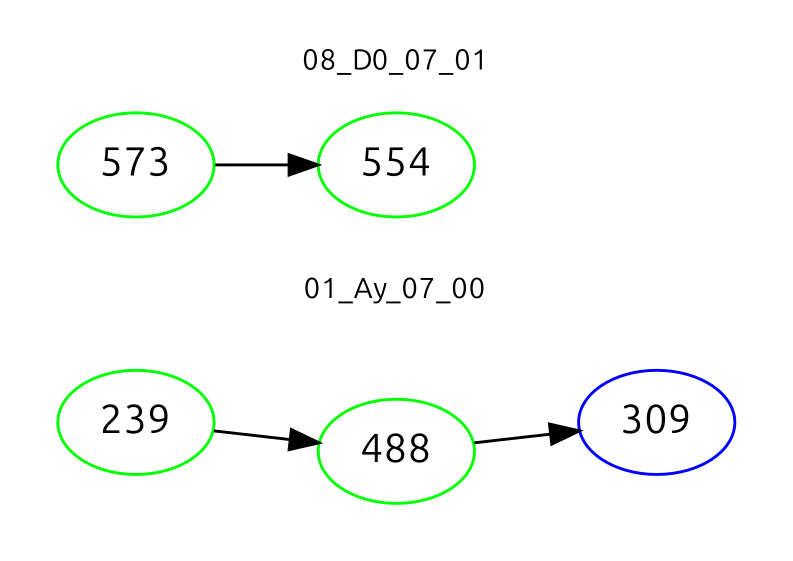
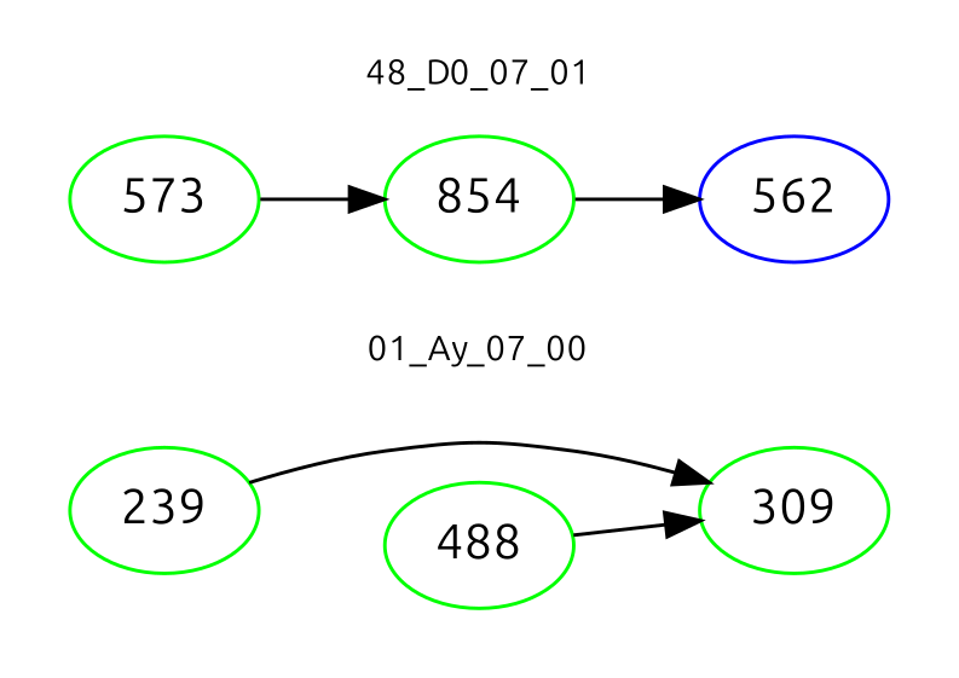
  digraph {
    fontname=Ubuntu
    rankdir=LR
    node [color=green fontname=Ubuntu]
    edge [color=black fontname=Ubuntu]
    n1 [label=239]
    n2 [label=488]
-   n3 [color=blue label=309]
+   n3 [label=309]
    n4 [label=573]
-   n5 [label=554]
+   n5 [label=854]
+   n6 [color=blue label=562]
    subgraph cluster_1 {
      color=white
      fontsize=10
      label="01_Ay_07_00"
      n1
      n2
      n3
    }
    subgraph cluster_2 {
      color=white
      fontsize=10
-     label="08_D0_07_01"
+     label="48_D0_07_01"
      n4
      n5
+     n6
    }
-   n1 -> n2
+   n1 -> n3
    n2 -> n3
    n4 -> n5
+   n5 -> n6
  }
